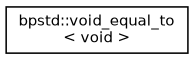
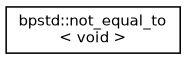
  digraph {
    rankdir=TB
-   n1 [color=black fillcolor=white fontname=Helvetica fontsize=10 height=0.2 label="bpstd::void_equal_to\l\< void \>" shape=record style=filled width=0.4]
+   n1 [color=black fillcolor=white fontname=Helvetica fontsize=10 height=0.2 label="bpstd::not_equal_to\l\< void \>" shape=record style=filled width=0.4]
  }
